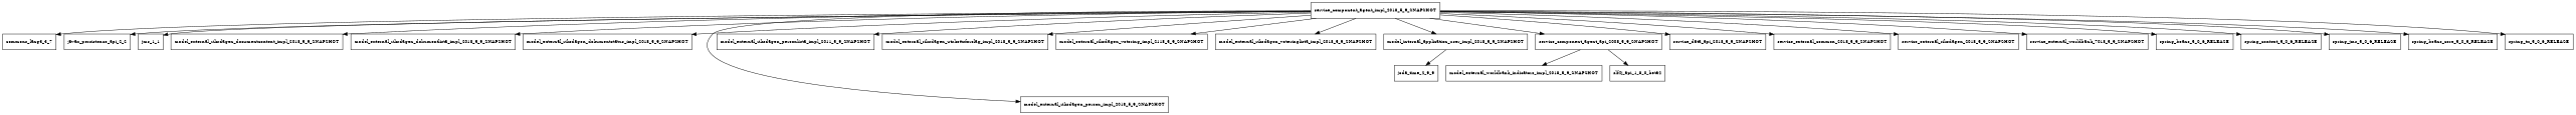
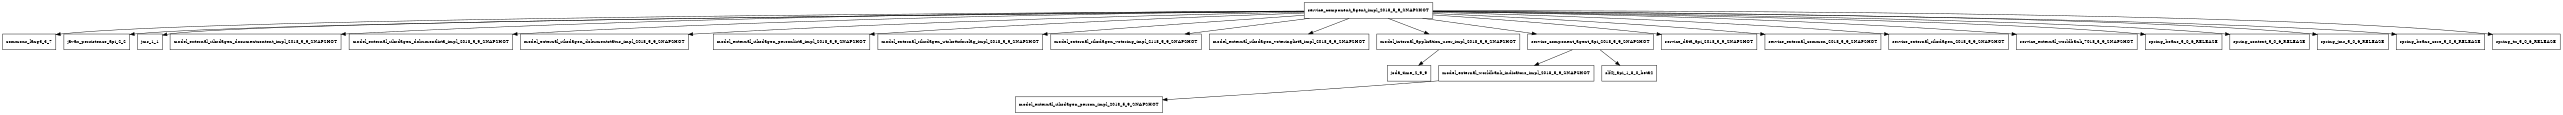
  digraph {
    node [fontsize=10.0 shape=box]
    service_component_agent_impl_2018_5_9_SNAPSHOT
    commons_lang3_3_7
    javax_persistence_api_2_2
    jms_1_1
    model_external_riksdagen_documentcontent_impl_2018_5_9_SNAPSHOT
    model_external_riksdagen_dokumentlista_impl_2018_5_9_SNAPSHOT
    model_external_riksdagen_dokumentstatus_impl_2018_5_9_SNAPSHOT
    model_external_riksdagen_person_impl_2018_5_9_SNAPSHOT
-   model_external_riksdagen_personlista_impl_2018_5_9_SNAPSHOT [label=model_external_riksdagen_personlista_impl_2011_5_9_SNAPSHOT]
+   model_external_riksdagen_personlista_impl_2018_5_9_SNAPSHOT
    model_external_riksdagen_utskottsforslag_impl_2018_5_9_SNAPSHOT
    n11 [label=model_external_riksdagen_votering_impl_2118_5_9_SNAPSHOT]
    model_external_riksdagen_voteringlista_impl_2018_5_9_SNAPSHOT
    model_internal_application_user_impl_2018_5_9_SNAPSHOT
-   service_component_agent_api_2018_5_9_SNAPSHOT [label=service_component_agent_api_2008_5_9_SNAPSHOT]
+   service_component_agent_api_2018_5_9_SNAPSHOT
    service_data_api_2018_5_9_SNAPSHOT
    service_external_common_2018_5_9_SNAPSHOT
    service_external_riksdagen_2018_5_9_SNAPSHOT
    n18 [label=service_external_worldbank_7018_5_9_SNAPSHOT]
    spring_beans_5_0_6_RELEASE
    spring_context_5_0_6_RELEASE
    spring_jms_5_0_6_RELEASE
    n22 [label=spring_beans_core_5_0_5_RELEASE]
    spring_tx_5_0_6_RELEASE
    joda_time_2_9_9
    model_external_worldbank_indicators_impl_2018_5_9_SNAPSHOT
    slf4j_api_1_8_0_beta2
    service_component_agent_impl_2018_5_9_SNAPSHOT -> commons_lang3_3_7
    service_component_agent_impl_2018_5_9_SNAPSHOT -> javax_persistence_api_2_2
    service_component_agent_impl_2018_5_9_SNAPSHOT -> jms_1_1
    service_component_agent_impl_2018_5_9_SNAPSHOT -> model_external_riksdagen_documentcontent_impl_2018_5_9_SNAPSHOT
    service_component_agent_impl_2018_5_9_SNAPSHOT -> model_external_riksdagen_dokumentlista_impl_2018_5_9_SNAPSHOT
    service_component_agent_impl_2018_5_9_SNAPSHOT -> model_external_riksdagen_dokumentstatus_impl_2018_5_9_SNAPSHOT
-   service_component_agent_impl_2018_5_9_SNAPSHOT -> model_external_riksdagen_person_impl_2018_5_9_SNAPSHOT
+   model_external_worldbank_indicators_impl_2018_5_9_SNAPSHOT -> model_external_riksdagen_person_impl_2018_5_9_SNAPSHOT
    service_component_agent_impl_2018_5_9_SNAPSHOT -> model_external_riksdagen_personlista_impl_2018_5_9_SNAPSHOT
    service_component_agent_impl_2018_5_9_SNAPSHOT -> model_external_riksdagen_utskottsforslag_impl_2018_5_9_SNAPSHOT
    service_component_agent_impl_2018_5_9_SNAPSHOT -> n11
    service_component_agent_impl_2018_5_9_SNAPSHOT -> model_external_riksdagen_voteringlista_impl_2018_5_9_SNAPSHOT
    service_component_agent_impl_2018_5_9_SNAPSHOT -> model_internal_application_user_impl_2018_5_9_SNAPSHOT
    service_component_agent_impl_2018_5_9_SNAPSHOT -> service_component_agent_api_2018_5_9_SNAPSHOT
    service_component_agent_impl_2018_5_9_SNAPSHOT -> service_data_api_2018_5_9_SNAPSHOT
    service_component_agent_impl_2018_5_9_SNAPSHOT -> service_external_common_2018_5_9_SNAPSHOT
    service_component_agent_impl_2018_5_9_SNAPSHOT -> service_external_riksdagen_2018_5_9_SNAPSHOT
    service_component_agent_impl_2018_5_9_SNAPSHOT -> n18
    service_component_agent_impl_2018_5_9_SNAPSHOT -> spring_beans_5_0_6_RELEASE
    service_component_agent_impl_2018_5_9_SNAPSHOT -> spring_context_5_0_6_RELEASE
    service_component_agent_impl_2018_5_9_SNAPSHOT -> spring_jms_5_0_6_RELEASE
    service_component_agent_impl_2018_5_9_SNAPSHOT -> n22
    service_component_agent_impl_2018_5_9_SNAPSHOT -> spring_tx_5_0_6_RELEASE
    model_internal_application_user_impl_2018_5_9_SNAPSHOT -> joda_time_2_9_9
    service_component_agent_api_2018_5_9_SNAPSHOT -> model_external_worldbank_indicators_impl_2018_5_9_SNAPSHOT
    service_component_agent_api_2018_5_9_SNAPSHOT -> slf4j_api_1_8_0_beta2
  }
